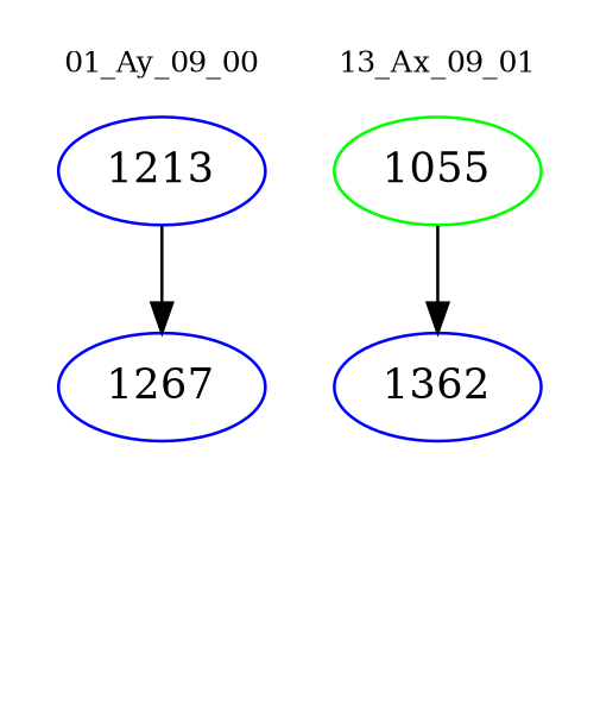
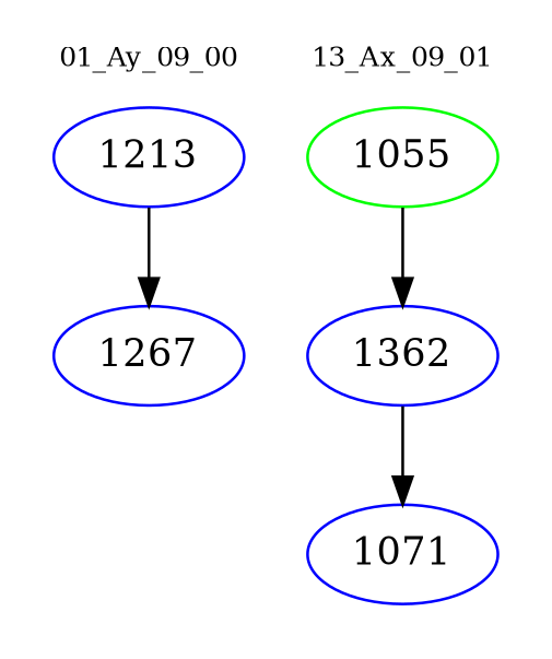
  digraph {
    node [color=blue]
    edge [color=black]
    n1 [label=1213]
    n2 [label=1267]
    n3 [color=green label=1055]
    n4 [label=1362]
+   n5 [label=1071]
    subgraph cluster_1 {
      color=white
      fontsize=10
      label="01_Ay_09_00"
      n1
      n2
    }
    subgraph cluster_2 {
      color=white
      fontsize=10
      label="13_Ax_09_01"
      n3
      n4
+     n5
    }
    n1 -> n2
    n3 -> n4
+   n4 -> n5
  }
